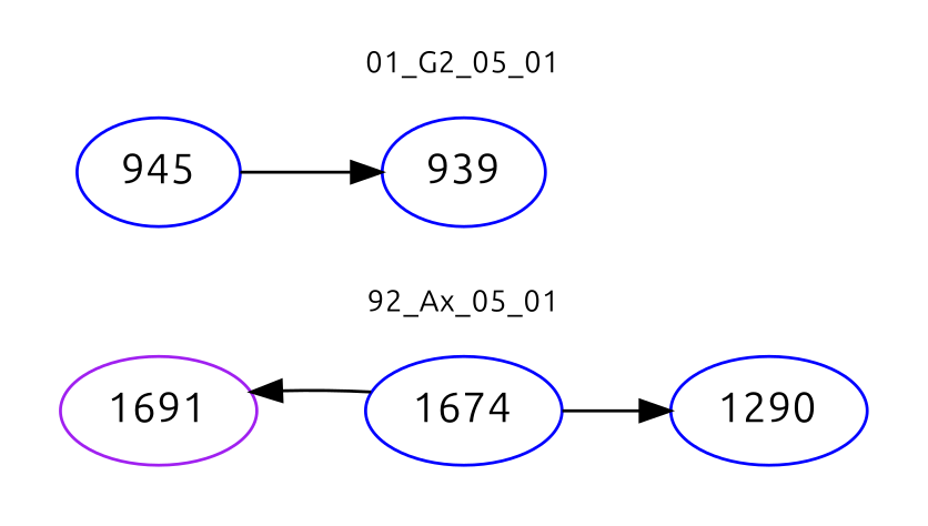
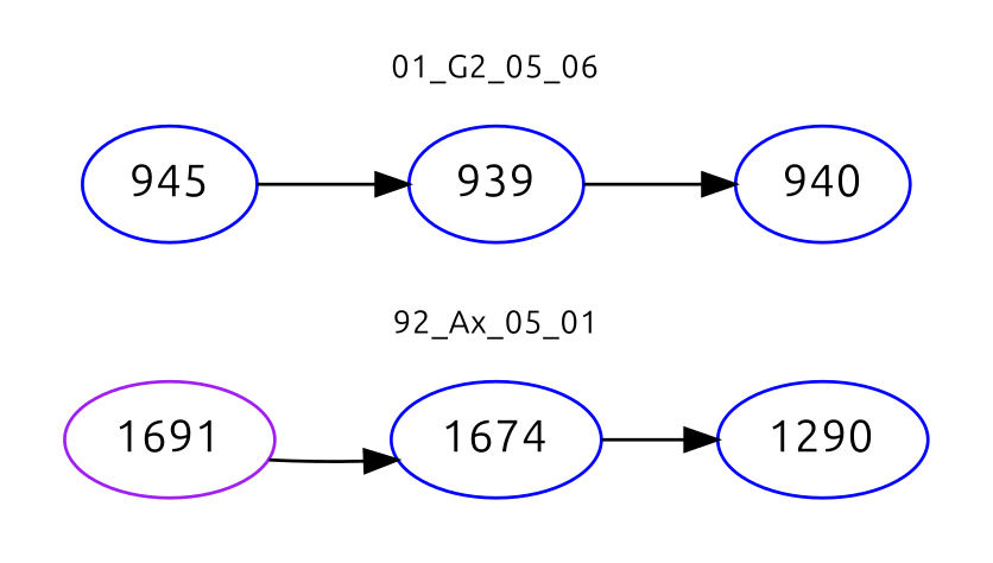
  digraph {
    fontname=Ubuntu
    rankdir=LR
    node [color=blue fontname=Ubuntu]
    edge [color=black fontname=Ubuntu]
    n1 [color=purple label=1691]
    n2 [label=1674]
    n3 [label=1290]
    n4 [label=945]
    n5 [label=939]
+   n6 [label=940]
    subgraph cluster_1 {
      color=white
      fontsize=10
      label="92_Ax_05_01"
      n1
      n2
      n3
    }
    subgraph cluster_2 {
      color=white
      fontsize=10
-     label="01_G2_05_01"
+     label="01_G2_05_06"
      n4
      n5
+     n6
    }
-   n2 -> n1
+   n1 -> n2
    n2 -> n3
    n4 -> n5
+   n5 -> n6
  }
